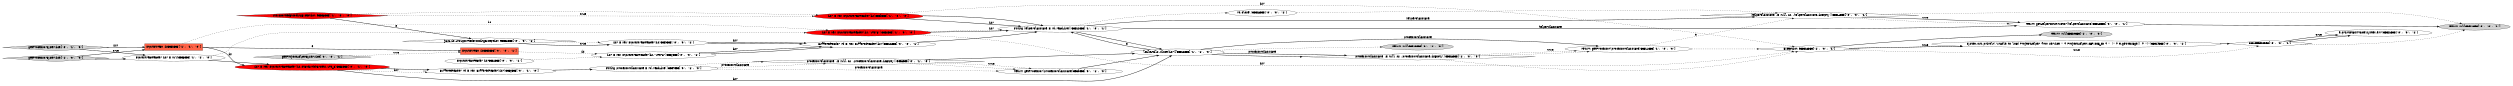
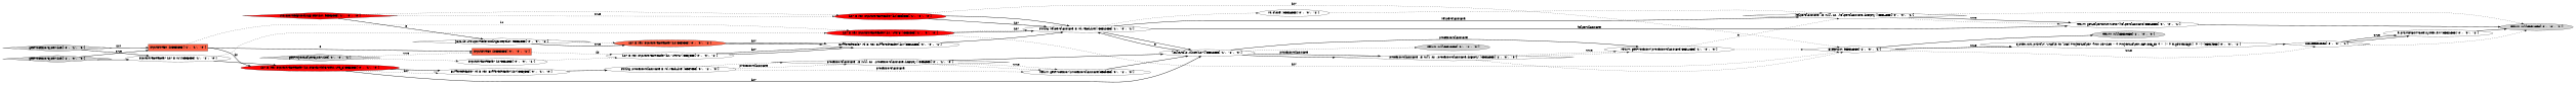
  digraph {
    fontname="DejaVu Sans Mono"
    rankdir=LR
    node [fillcolor=white fontname="DejaVu Sans Mono" shape=ellipse style=filled]
    edge [fontname="DejaVu Sans Mono" style=bold]
    n1 [fillcolor=lightgray label="getProjectHelperByService['0', '0', '1']" shape=diamond]
    n2 [label="InputStreamReader isr@@@4@@@['0', '0', '1']"]
    n3 [fillcolor=tomato label="InputStream is@@@2@@@['0', '0', '1']" shape=box]
    n4 [label="isr = new InputStreamReader(is,\"UTF-8\")@@@6@@@['0', '0', '1']"]
    n5 [label="System.out.println(\"Unable to load ProjectHelper from service \" + ProjectHelper.SERVICE_ID + \" (\" + e.getMessage() + \")\")@@@19@@@['0', '0', '1']"]
    n6 [label="DEBUG@@@20@@@['0', '0', '1']" shape=diamond]
    n7 [fillcolor=lightgray label="return null@@@24@@@['0', '0', '1']"]
    n8 [label="e.printStackTrace(System.err)@@@21@@@['0', '0', '1']"]
    n9 [label="java.io.UnsupportedEncodingException e@@@8@@@['0', '0', '1']" shape=diamond]
-   n10 [label="isr = new InputStreamReader(is)@@@9@@@['0', '0', '1']"]
+   n10 [fillcolor=tomato label="isr = new InputStreamReader(is)@@@9@@@['0', '0', '1']"]
    n11 [label="BufferedReader rd = new BufferedReader(isr)@@@11@@@['0', '0', '1']"]
    n12 [fillcolor=red label="isr = new InputStreamReader(is,\"UTF-8\")@@@6@@@['1', '0', '0']"]
    n13 [label="String helperClassName = rd.readLine()@@@12@@@['1', '0', '1']"]
    n14 [label="Exception e@@@18@@@['1', '0', '1']" shape=diamond]
    n15 [label="{FileUtils.close(isr)}@@@12@@@['1', '1', '0']"]
    n16 [label="return getHelperConstructor(helperClassName)@@@15@@@['0', '0', '1']"]
    n17 [label="rd.close()@@@13@@@['0', '0', '1']"]
    n18 [label="helperClassName != null && !helperClassName.isEmpty()@@@14@@@['0', '0', '1']" shape=diamond]
    n19 [fillcolor=lightgray label="return null@@@20@@@['1', '0', '0']"]
    n20 [fillcolor=red label="UnsupportedEncodingException e@@@8@@@['1', '0', '0']" shape=diamond]
    n21 [fillcolor=red label="isr = new InputStreamReader(is)@@@9@@@['1', '0', '0']"]
    n22 [label="processorClassName != null && !processorClassName.isEmpty()@@@13@@@['1', '0', '0']" shape=diamond]
    n23 [label="return getProcessor(processorClassName)@@@14@@@['1', '0', '0']"]
    n24 [fillcolor=tomato label="InputStream is@@@2@@@['1', '1', '0']" shape=box]
    n25 [fillcolor=red label="isr = new InputStreamReader(is,StandardCharsets.UTF_8)@@@5@@@['0', '1', '0']"]
    n26 [label="BufferedReader rd = new BufferedReader(isr)@@@6@@@['0', '1', '0']"]
    n27 [label="String processorClassName = rd.readLine()@@@7@@@['0', '1', '0']"]
    n28 [label="processorClassName != null && !processorClassName.isEmpty()@@@8@@@['0', '1', '0']" shape=diamond]
    n29 [label="return getProcessor(processorClassName)@@@9@@@['0', '1', '0']"]
    n30 [fillcolor=lightgray label="return null@@@15@@@['0', '1', '0']"]
    n31 [fillcolor=lightgray label="getProcessorByService['0', '1', '0']" shape=diamond]
    n32 [label="InputStreamReader isr = null@@@3@@@['1', '1', '0']"]
    n33 [fillcolor=lightgray label="getProcessorByService['1', '0', '0']" shape=diamond]
+   n1 -> n2 [style=dashed]
    n1 -> n3 [label=true style=dashed]
    n2 -> n4 [style=dashed]
    n3 -> n4 [label=is style=dashed]
    n4 -> n11 [label=isr]
    n4 -> n11
    n5 -> n6
    n6 -> n7 [style=dashed]
    n6 -> n8 [label=true]
    n6 -> n8
+   n8 -> n7
    n9 -> n10 [label=true]
    n9 -> n10 [style=dashed]
    n10 -> n11 [label=isr]
    n10 -> n11
    n11 -> n13
    n12 -> n13 [label=isr style=dashed]
    n12 -> n13
    n12 -> n14 [label=isr style=dashed]
    n13 -> n15
    n13 -> n16 [label=helperClassName]
    n13 -> n17 [style=dashed]
    n13 -> n18 [label=helperClassName]
    n14 -> n5 [label=true]
    n14 -> n5 [style=dashed]
    n14 -> n6 [label=true style=dashed]
    n14 -> n19
    n15 -> n13 [label=0]
    n15 -> n22 [label=processorClassName]
    n15 -> n22
    n15 -> n23 [label=processorClassName]
    n15 -> n30 [style=dashed]
    n16 -> n7
    n17 -> n18 [style=dashed]
    n18 -> n7 [style=dashed]
    n18 -> n16 [style=dashed]
    n18 -> n16 [label=true]
    n20 -> n9 [label=0]
    n20 -> n21 [label=true style=dashed]
    n20 -> n21 [style=dashed]
    n21 -> n13
    n21 -> n13 [label=isr]
    n21 -> n14 [label=isr style=dashed]
    n22 -> n14 [style=dashed]
    n22 -> n23 [label=true style=dashed]
    n22 -> n23 [style=dashed]
    n23 -> n14 [style=dashed]
    n23 -> n18 [label=0 style=dashed]
    n24 -> n3 [label=0]
    n24 -> n12 [label=is style=dashed]
    n24 -> n25 [label=is]
    n25 -> n15 [label=isr]
    n25 -> n26 [label=isr style=dashed]
    n25 -> n26
    n26 -> n27
    n27 -> n28 [style=dashed]
    n27 -> n28 [label=processorClassName style=dashed]
    n27 -> n29 [label=processorClassName style=dashed]
    n28 -> n15
    n28 -> n29 [label=true style=dashed]
    n28 -> n29 [style=dashed]
    n29 -> n15
    n31 -> n24 [label=isr]
    n31 -> n32
    n32 -> n12 [style=dashed]
    n32 -> n25
    n33 -> n24 [label=true]
    n33 -> n32
  }
